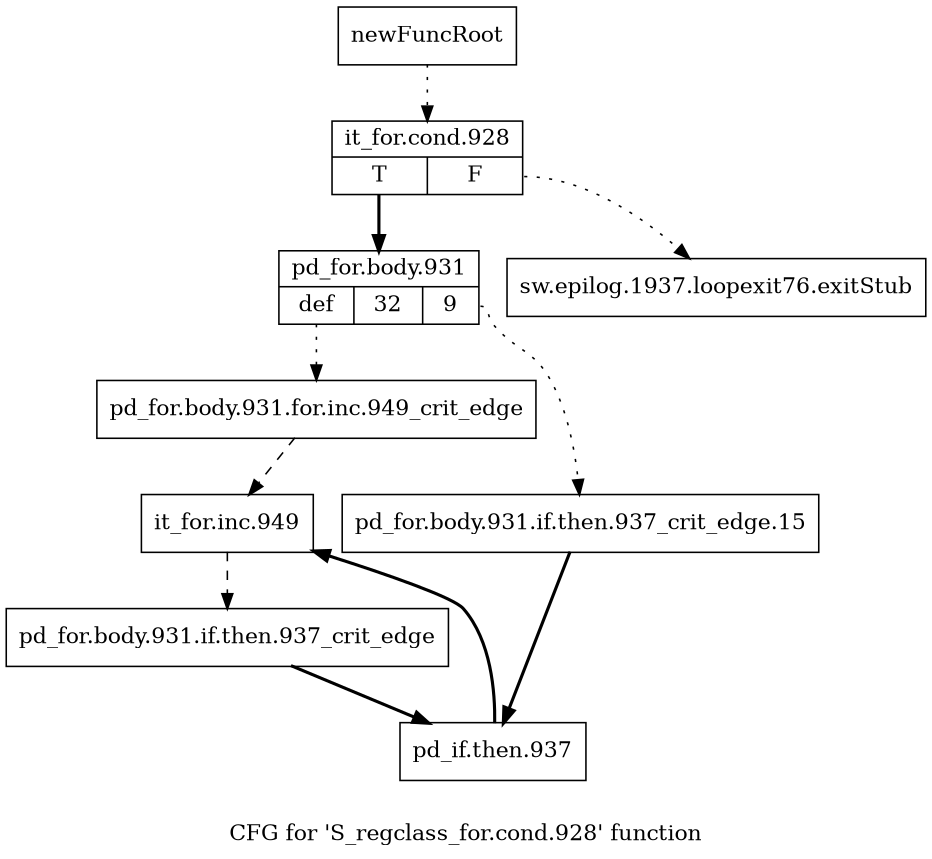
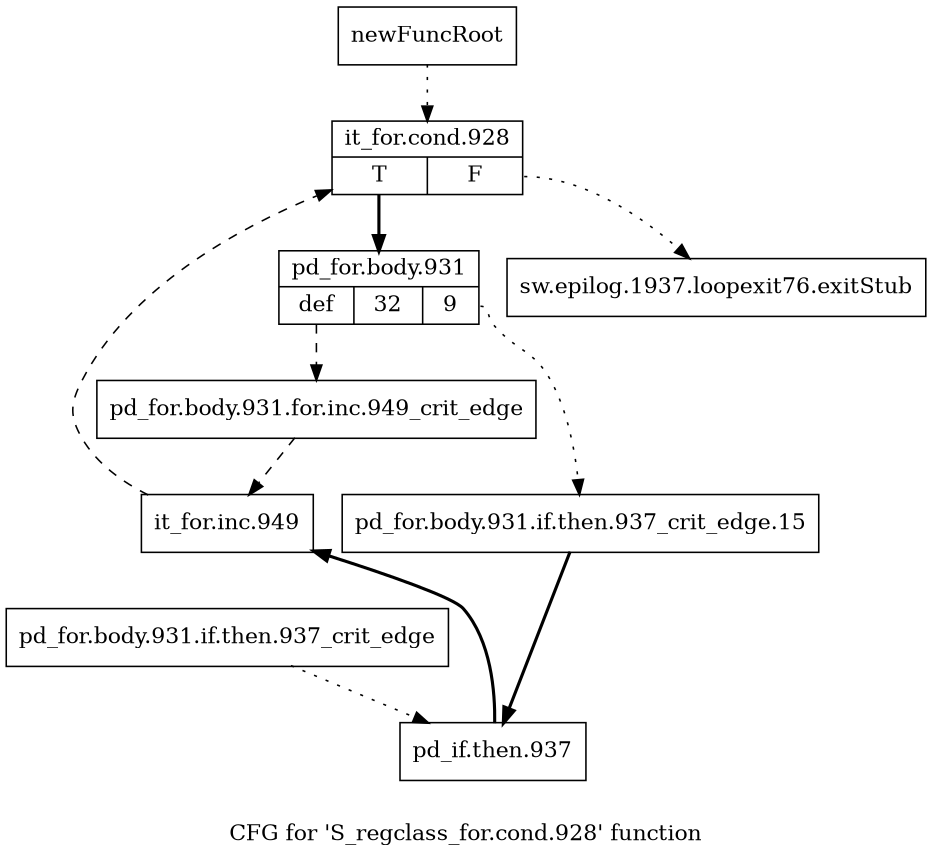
  digraph {
    label="CFG for 'S_regclass_for.cond.928' function"
    node [shape=record]
    edge [style=dotted]
    n1 [label="{newFuncRoot}"]
    n2 [label="{it_for.cond.928|{<s0>T|<s1>F}}"]
    n3 [label="{sw.epilog.1937.loopexit76.exitStub}"]
    n4 [label="{pd_for.body.931|{<s0>def|<s1>32|<s2>9}}"]
    n5 [label="{pd_for.body.931.for.inc.949_crit_edge}"]
    n6 [label="{pd_for.body.931.if.then.937_crit_edge.15}"]
    n7 [label="{it_for.inc.949}"]
    n8 [label="{pd_for.body.931.if.then.937_crit_edge}"]
    n9 [label="{pd_if.then.937}"]
    n1 -> n2
    n2 -> n3 [tailport=s1]
    n2 -> n4 [style=bold tailport=s0]
-   n4 -> n5 [tailport=s0]
+   n4 -> n5 [style=dashed tailport=s0]
    n4 -> n6 [tailport=s2]
    n5 -> n7 [style=dashed]
    n6 -> n9 [style=bold]
-   n7 -> n8 [style=dashed]
-   n8 -> n9 [style=bold]
+   n7 -> n2 [style=dashed]
+   n8 -> n9
    n9 -> n7 [style=bold]
  }
